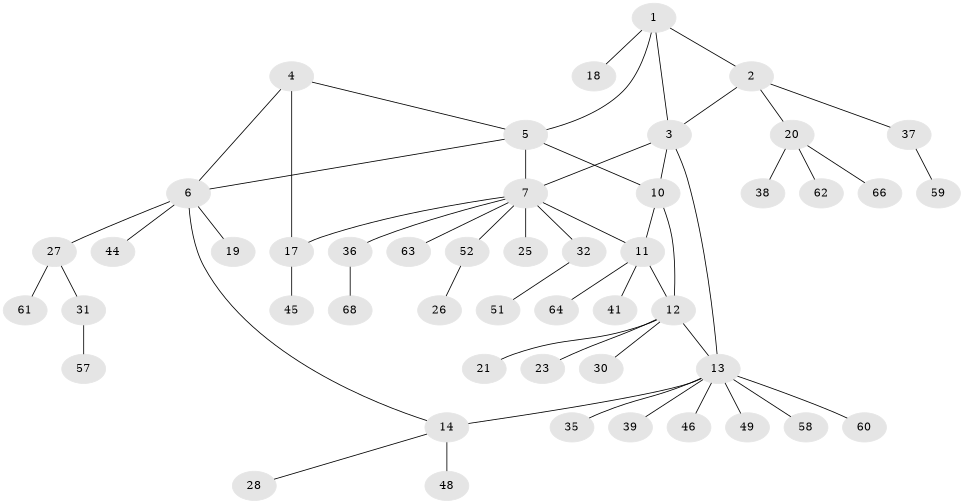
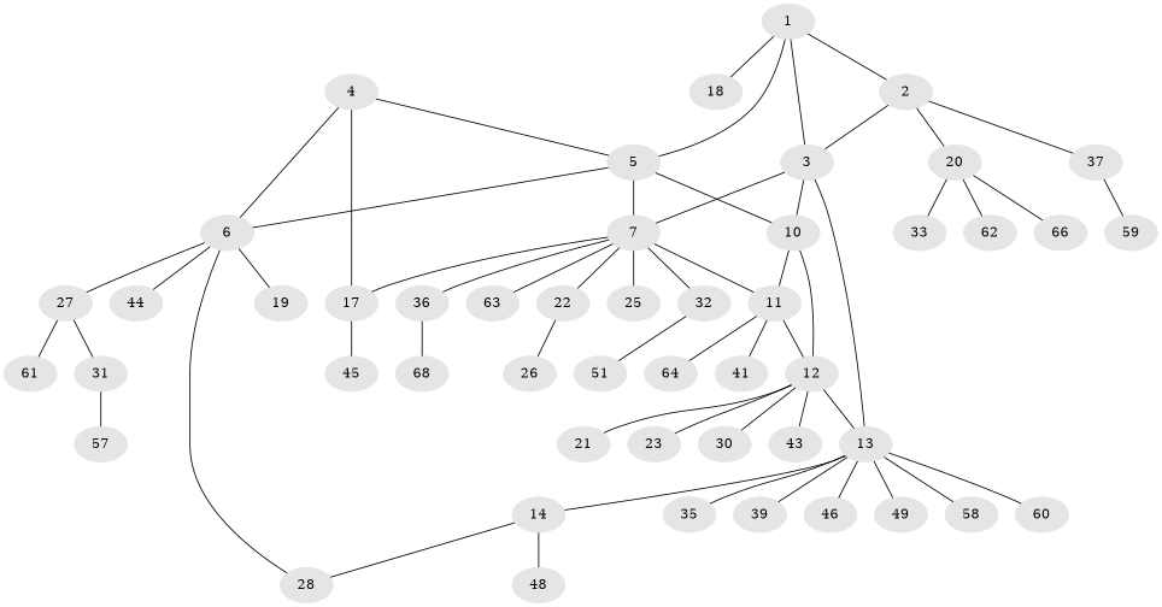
  graph {
    node [color=gray90 style=filled]
    2 [super="+29"]
    3 [super="+9"]
    20 [super="+24"]
    37
    1
    5 [super="+38"]
    18
    7 [super="+8"]
    10 [super="+50"]
    13 [super="+15"]
    6 [super="+16"]
-   33 [label=38]
+   33
    62
    66
    59
    17
    11 [super="+67"]
-   22 [super="+42" label=52]
+   22 [super="+42"]
    25 [super="+34"]
    32
    36 [super="+52"]
    63
    12 [super="+53"]
    14 [super="+56"]
    35
    39
    46
    49
    58
    60
    4 [super="+40"]
    19
    27
    44
    45 [super="+54"]
    28
    48
    31
    61
    41
    64
    26 [super="+65"]
    51
    68
    21
    23
    30 [super="+47"]
+   43 [super="+55"]
    57
    2 -- 3
    2 -- 20
    2 -- 37
    3 -- 7 [weight=2]
    3 -- 10
    3 -- 13 [weight=2]
    20 -- 33
    20 -- 62
    20 -- 66
    37 -- 59
    1 -- 2
    1 -- 3
    1 -- 5
    1 -- 18
    5 -- 7
    5 -- 10
    5 -- 6
    7 -- 17
    7 -- 11
    7 -- 22
    7 -- 25
    7 -- 32
    7 -- 36
    7 -- 63
    10 -- 11
    10 -- 12
    13 -- 14 [weight=2]
    13 -- 35
    13 -- 39
    13 -- 46
    13 -- 49
    13 -- 58
    13 -- 60
-   6 -- 14
+   6 -- 28
    6 -- 19
    6 -- 27
    6 -- 44
    17 -- 45
    11 -- 12
    11 -- 41
    11 -- 64
    22 -- 26
    32 -- 51
    36 -- 68
    12 -- 13
    12 -- 21
    12 -- 23
    12 -- 30
+   12 -- 43
    14 -- 28
    14 -- 48
    4 -- 5
    4 -- 6
    4 -- 17
    27 -- 31
    27 -- 61
    31 -- 57
  }
